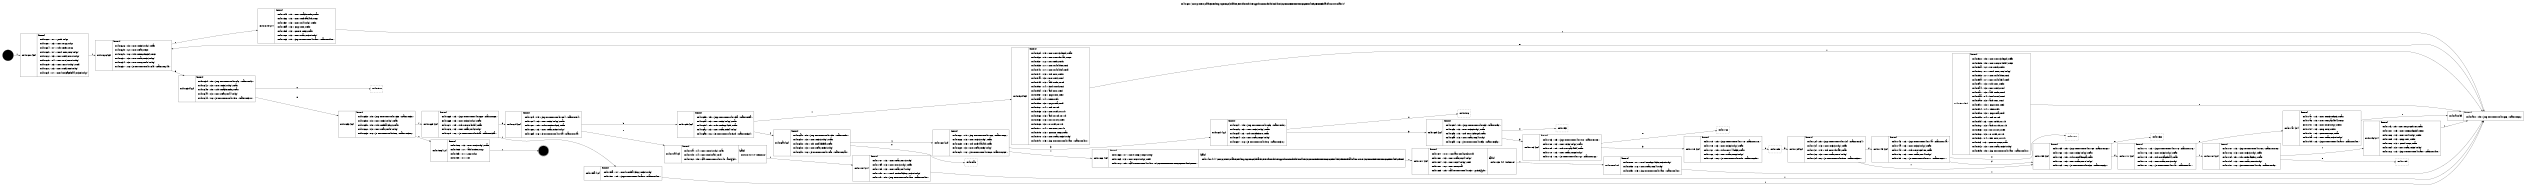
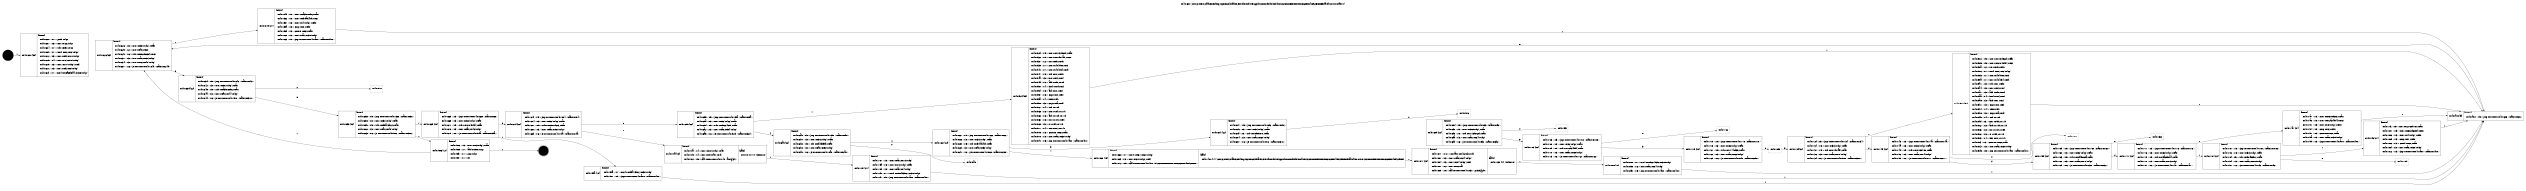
  digraph {
    label="0x401600 (/mnt/c/Users/mathe/Desktop/tcc/POCII/binaries/extr_linuxdriversgpudrmmsmdsidsi.xml.h_DSI_28nm_PHY_TIMING_CTRL_4_HS_EXIT_Final-ollvm.out::main(0))"
    labelloc=t
    rankdir=LR
    node [shape=record]
    Entry [fillcolor=black height=0.3 shape=circle style=filled width=0.3]
    n2 [label="{\n     0x401600 [38]\l\n     | [instrs]\l\n     &nbsp;&nbsp;0x401600 \<+1\>: push %rbp\l\n     &nbsp;&nbsp;0x401601 \<+3\>: mov %rsp,%rbp\l\n     &nbsp;&nbsp;0x401604 \<+7\>: sub $0x90,%rsp\l\n     &nbsp;&nbsp;0x40160b \<+7\>: movl $0x0,-0xc(%rbp)\l\n     &nbsp;&nbsp;0x401612 \<+3\>: mov %edi,-0x10(%rbp)\l\n     &nbsp;&nbsp;0x401615 \<+4\>: mov %rsi,-0x18(%rbp)\l\n     &nbsp;&nbsp;0x401619 \<+3\>: mov -0x10(%rbp),%edi\l\n     &nbsp;&nbsp;0x40161c \<+3\>: mov %edi,-0x8(%rbp)\l\n     &nbsp;&nbsp;0x40161f \<+7\>: movl $0x3aceb8a4,-0x38(%rbp)\l\n  }"]
    n3 [label="{\n     0x401626 [23]\l\n     | [instrs]\l\n     &nbsp;&nbsp;0x401626 \<+3\>: mov -0x38(%rbp),%eax\l\n     &nbsp;&nbsp;0x401629 \<+2\>: mov %eax,%ecx\l\n     &nbsp;&nbsp;0x40162b \<+6\>: sub $0x860d6654,%ecx\l\n     &nbsp;&nbsp;0x401631 \<+3\>: mov %eax,-0x3c(%rbp)\l\n     &nbsp;&nbsp;0x401634 \<+3\>: mov %ecx,-0x40(%rbp)\l\n     &nbsp;&nbsp;0x401637 \<+6\>: je 000000000040184d \<main+0x24d\>\l\n  }"]
    n4 [label="{\n     0x40184d [27]\l\n     | [instrs]\l\n     &nbsp;&nbsp;0x40184d \<+5\>: mov $0xa351eeb6,%eax\l\n     &nbsp;&nbsp;0x401852 \<+5\>: mov $0xf7bac4bd,%ecx\l\n     &nbsp;&nbsp;0x401857 \<+3\>: mov -0x4(%rbp),%edx\l\n     &nbsp;&nbsp;0x40185a \<+3\>: cmp $0x0,%edx\l\n     &nbsp;&nbsp;0x40185d \<+3\>: cmove %ecx,%eax\l\n     &nbsp;&nbsp;0x401860 \<+3\>: mov %eax,-0x38(%rbp)\l\n     &nbsp;&nbsp;0x401863 \<+5\>: jmp 0000000000401a00 \<main+0x400\>\l\n  }"]
    n5 [label="{\n     0x40163d [22]\l\n     | [instrs]\l\n     &nbsp;&nbsp;0x40163d \<+5\>: jmp 0000000000401642 \<main+0x42\>\l\n     &nbsp;&nbsp;0x401642 \<+3\>: mov -0x3c(%rbp),%eax\l\n     &nbsp;&nbsp;0x401645 \<+5\>: sub $0xa351eeb6,%eax\l\n     &nbsp;&nbsp;0x40164a \<+3\>: mov %eax,-0x44(%rbp)\l\n     &nbsp;&nbsp;0x40164d \<+6\>: je 0000000000401910 \<main+0x310\>\l\n  }"]
    n6 [label="{\n     0x401a00 [5]\l\n     | [instrs]\l\n     &nbsp;&nbsp;0x401a00 \<+5\>: jmp 0000000000401626 \<main+0x26\>\l\n  }"]
    n7 [label="{\n     0x401910\l\n  }" style=dashed]
    n8 [label="{\n     0x401653 [22]\l\n     | [instrs]\l\n     &nbsp;&nbsp;0x401653 \<+5\>: jmp 0000000000401658 \<main+0x58\>\l\n     &nbsp;&nbsp;0x401658 \<+3\>: mov -0x3c(%rbp),%eax\l\n     &nbsp;&nbsp;0x40165b \<+5\>: sub $0xb5a13b22,%eax\l\n     &nbsp;&nbsp;0x401660 \<+3\>: mov %eax,-0x48(%rbp)\l\n     &nbsp;&nbsp;0x401663 \<+6\>: je 00000000004019e6 \<main+0x3e6\>\l\n  }"]
    n9 [label="{\n     0x4019e6 [12]\l\n     | [instrs]\l\n     &nbsp;&nbsp;0x4019e6 \<+3\>: mov -0xc(%rbp),%eax\l\n     &nbsp;&nbsp;0x4019e9 \<+7\>: add $0x90,%rsp\l\n     &nbsp;&nbsp;0x4019f0 \<+1\>: pop %rbp\l\n     &nbsp;&nbsp;0x4019f1 \<+1\>: ret\l\n  }"]
    n10 [label="{\n     0x401669 [22]\l\n     | [instrs]\l\n     &nbsp;&nbsp;0x401669 \<+5\>: jmp 000000000040166e \<main+0x6e\>\l\n     &nbsp;&nbsp;0x40166e \<+3\>: mov -0x3c(%rbp),%eax\l\n     &nbsp;&nbsp;0x401671 \<+5\>: sub $0xc104edd4,%eax\l\n     &nbsp;&nbsp;0x401676 \<+3\>: mov %eax,-0x4c(%rbp)\l\n     &nbsp;&nbsp;0x401679 \<+6\>: je 00000000004019da \<main+0x3da\>\l\n  }"]
    Exit [fillcolor=black height=0.3 peripheries=2 shape=circle style=filled width=0.3]
    n12 [label="{\n     0x4019da [12]\l\n     | [instrs]\l\n     &nbsp;&nbsp;0x4019da \<+7\>: movl $0xb5a13b22,-0x38(%rbp)\l\n     &nbsp;&nbsp;0x4019e1 \<+5\>: jmp 0000000000401a00 \<main+0x400\>\l\n  }"]
    n13 [label="{\n     0x40167f [22]\l\n     | [instrs]\l\n     &nbsp;&nbsp;0x40167f \<+5\>: jmp 0000000000401684 \<main+0x84\>\l\n     &nbsp;&nbsp;0x401684 \<+3\>: mov -0x3c(%rbp),%eax\l\n     &nbsp;&nbsp;0x401687 \<+5\>: sub $0xc900dc03,%eax\l\n     &nbsp;&nbsp;0x40168c \<+3\>: mov %eax,-0x50(%rbp)\l\n     &nbsp;&nbsp;0x40168f \<+6\>: je 00000000004017da \<main+0x1da\>\l\n  }"]
    n14 [label="{\n     0x40188e [18]\l\n     | [instrs]\l\n     &nbsp;&nbsp;0x40188e \<+7\>: movl $0xd6c74c95,-0x38(%rbp)\l\n     &nbsp;&nbsp;0x401895 \<+6\>: mov %eax,-0x84(%rbp)\l\n     &nbsp;&nbsp;0x40189b \<+5\>: jmp 0000000000401a00 \<main+0x400\>\l\n  }"]
    n15 [label="{\n     0x4017da [13]\l\n     | [instrs]\l\n     &nbsp;&nbsp;0x4017da \<+4\>: mov -0x18(%rbp),%rax\l\n     &nbsp;&nbsp;0x4017de \<+4\>: mov 0x8(%rax),%rdi\l\n     &nbsp;&nbsp;0x4017e2 \<+5\>: call 0000000000401040 \<atoi@plt\>\l\n     | [calls]\l\n     &nbsp;&nbsp;0x401040 \{1\} (unknown)\l\n  }"]
    n16 [label="{\n     0x401695 [22]\l\n     | [instrs]\l\n     &nbsp;&nbsp;0x401695 \<+5\>: jmp 000000000040169a \<main+0x9a\>\l\n     &nbsp;&nbsp;0x40169a \<+3\>: mov -0x3c(%rbp),%eax\l\n     &nbsp;&nbsp;0x40169d \<+5\>: sub $0xd6c74c95,%eax\l\n     &nbsp;&nbsp;0x4016a2 \<+3\>: mov %eax,-0x54(%rbp)\l\n     &nbsp;&nbsp;0x4016a5 \<+6\>: je 000000000040192d \<main+0x32d\>\l\n  }"]
    n17 [label="{\n     0x401877 [23]\l\n     | [instrs]\l\n     &nbsp;&nbsp;0x401877 \<+10\>: movabs $0x4020f2,%rdi\l\n     &nbsp;&nbsp;0x401881 \<+3\>: mov %eax,-0x24(%rbp)\l\n     &nbsp;&nbsp;0x401884 \<+3\>: mov -0x24(%rbp),%esi\l\n     &nbsp;&nbsp;0x401887 \<+2\>: mov $0x0,%al\l\n     &nbsp;&nbsp;0x401889 \<+5\>: call 0000000000401030 \<printf@plt\>\l\n     | [calls]\l\n     &nbsp;&nbsp;0x401030 \{1\} (unknown)\l\n  }"]
    n18 [label="{\n     0x4017e7 [21]\l\n     | [instrs]\l\n     &nbsp;&nbsp;0x4017e7 \<+3\>: mov %eax,-0x1c(%rbp)\l\n     &nbsp;&nbsp;0x4017ea \<+3\>: mov -0x1c(%rbp),%eax\l\n     &nbsp;&nbsp;0x4017ed \<+3\>: mov %eax,-0x4(%rbp)\l\n     &nbsp;&nbsp;0x4017f0 \<+7\>: movl $0x584535c1,-0x38(%rbp)\l\n     &nbsp;&nbsp;0x4017f7 \<+5\>: jmp 0000000000401a00 \<main+0x400\>\l\n  }"]
    n19 [label="{\n     0x40192d [83]\l\n     | [instrs]\l\n     &nbsp;&nbsp;0x40192d \<+5\>: mov $0x113dec2d,%eax\l\n     &nbsp;&nbsp;0x401932 \<+5\>: mov $0x17f07af7,%ecx\l\n     &nbsp;&nbsp;0x401937 \<+2\>: xor %edx,%edx\l\n     &nbsp;&nbsp;0x401939 \<+7\>: mov 0x404050,%esi\l\n     &nbsp;&nbsp;0x401940 \<+7\>: mov 0x404054,%edi\l\n     &nbsp;&nbsp;0x401947 \<+3\>: sub $0x1,%edx\l\n     &nbsp;&nbsp;0x40194a \<+3\>: mov %esi,%r8d\l\n     &nbsp;&nbsp;0x40194d \<+3\>: add %edx,%r8d\l\n     &nbsp;&nbsp;0x401950 \<+4\>: imul %r8d,%esi\l\n     &nbsp;&nbsp;0x401954 \<+3\>: and $0x1,%esi\l\n     &nbsp;&nbsp;0x401957 \<+3\>: cmp $0x0,%esi\l\n     &nbsp;&nbsp;0x40195a \<+4\>: sete %r9b\l\n     &nbsp;&nbsp;0x40195e \<+3\>: cmp $0xa,%edi\l\n     &nbsp;&nbsp;0x401961 \<+4\>: setl %r10b\l\n     &nbsp;&nbsp;0x401965 \<+3\>: mov %r9b,%r11b\l\n     &nbsp;&nbsp;0x401968 \<+3\>: and %r10b,%r11b\l\n     &nbsp;&nbsp;0x40196b \<+3\>: xor %r10b,%r9b\l\n     &nbsp;&nbsp;0x40196e \<+3\>: or %r9b,%r11b\l\n     &nbsp;&nbsp;0x401971 \<+4\>: test $0x1,%r11b\l\n     &nbsp;&nbsp;0x401975 \<+3\>: cmovne %ecx,%eax\l\n     &nbsp;&nbsp;0x401978 \<+3\>: mov %eax,-0x38(%rbp)\l\n     &nbsp;&nbsp;0x40197b \<+5\>: jmp 0000000000401a00 \<main+0x400\>\l\n  }"]
    n20 [label="{\n     0x4016ab [22]\l\n     | [instrs]\l\n     &nbsp;&nbsp;0x4016ab \<+5\>: jmp 00000000004016b0 \<main+0xb0\>\l\n     &nbsp;&nbsp;0x4016b0 \<+3\>: mov -0x3c(%rbp),%eax\l\n     &nbsp;&nbsp;0x4016b3 \<+5\>: sub $0xf4d8f9fb,%eax\l\n     &nbsp;&nbsp;0x4016b8 \<+3\>: mov %eax,-0x58(%rbp)\l\n     &nbsp;&nbsp;0x4016bb \<+6\>: je 00000000004018a0 \<main+0x2a0\>\l\n  }"]
    n21 [label="{\n     0x40179d\l\n  }" style=dashed]
    n22 [label="{\n     0x4018a0\l\n  }" style=dashed]
    n23 [label="{\n     0x4016c1 [22]\l\n     | [instrs]\l\n     &nbsp;&nbsp;0x4016c1 \<+5\>: jmp 00000000004016c6 \<main+0xc6\>\l\n     &nbsp;&nbsp;0x4016c6 \<+3\>: mov -0x3c(%rbp),%eax\l\n     &nbsp;&nbsp;0x4016c9 \<+5\>: sub $0xf7bac4bd,%eax\l\n     &nbsp;&nbsp;0x4016ce \<+3\>: mov %eax,-0x5c(%rbp)\l\n     &nbsp;&nbsp;0x4016d1 \<+6\>: je 0000000000401868 \<main+0x268\>\l\n  }"]
    n24 [label="{\n     0x4017fc [27]\l\n     | [instrs]\l\n     &nbsp;&nbsp;0x4017fc \<+5\>: mov $0x27ced180,%eax\l\n     &nbsp;&nbsp;0x401801 \<+5\>: mov $0x860d6654,%ecx\l\n     &nbsp;&nbsp;0x401806 \<+3\>: mov -0x4(%rbp),%edx\l\n     &nbsp;&nbsp;0x401809 \<+3\>: cmp $0x1,%edx\l\n     &nbsp;&nbsp;0x40180c \<+3\>: cmovl %ecx,%eax\l\n     &nbsp;&nbsp;0x40180f \<+3\>: mov %eax,-0x38(%rbp)\l\n     &nbsp;&nbsp;0x401812 \<+5\>: jmp 0000000000401a00 \<main+0x400\>\l\n  }"]
    n25 [label="{\n     0x401868 [15]\l\n     | [instrs]\l\n     &nbsp;&nbsp;0x401868 \<+7\>: movl $0x64,-0x20(%rbp)\l\n     &nbsp;&nbsp;0x40186f \<+3\>: mov -0x20(%rbp),%edi\l\n     &nbsp;&nbsp;0x401872 \<+5\>: call 0000000000401400 \<DSI_28nm_PHY_TIMING_CTRL_4_HS_EXIT\>\l\n     | [calls]\l\n     &nbsp;&nbsp;0x401400 \{1\} (/mnt/c/Users/mathe/Desktop/tcc/POCII/binaries/extr_linuxdriversgpudrmmsmdsidsi.xml.h_DSI_28nm_PHY_TIMING_CTRL_4_HS_EXIT_Final-ollvm.out::DSI_28nm_PHY_TIMING_CTRL_4_HS_EXIT)\l\n  }"]
    n26 [label="{\n     0x4016d7 [22]\l\n     | [instrs]\l\n     &nbsp;&nbsp;0x4016d7 \<+5\>: jmp 00000000004016dc \<main+0xdc\>\l\n     &nbsp;&nbsp;0x4016dc \<+3\>: mov -0x3c(%rbp),%eax\l\n     &nbsp;&nbsp;0x4016df \<+5\>: sub $0x9b05870,%eax\l\n     &nbsp;&nbsp;0x4016e4 \<+3\>: mov %eax,-0x60(%rbp)\l\n     &nbsp;&nbsp;0x4016e7 \<+6\>: je 000000000040191c \<main+0x31c\>\l\n  }"]
    n27 [label="{\n     0x40191c\l\n  }" style=dashed]
    n28 [label="{\n     0x4016ed [22]\l\n     | [instrs]\l\n     &nbsp;&nbsp;0x4016ed \<+5\>: jmp 00000000004016f2 \<main+0xf2\>\l\n     &nbsp;&nbsp;0x4016f2 \<+3\>: mov -0x3c(%rbp),%eax\l\n     &nbsp;&nbsp;0x4016f5 \<+5\>: sub $0x113dec2d,%eax\l\n     &nbsp;&nbsp;0x4016fa \<+3\>: mov %eax,-0x64(%rbp)\l\n     &nbsp;&nbsp;0x4016fd \<+6\>: je 00000000004019f2 \<main+0x3f2\>\l\n  }"]
    n29 [label="{\n     0x4019f2\l\n  }" style=dashed]
    n30 [label="{\n     0x401703 [22]\l\n     | [instrs]\l\n     &nbsp;&nbsp;0x401703 \<+5\>: jmp 0000000000401708 \<main+0x108\>\l\n     &nbsp;&nbsp;0x401708 \<+3\>: mov -0x3c(%rbp),%eax\l\n     &nbsp;&nbsp;0x40170b \<+5\>: sub $0x12a24bd4,%eax\l\n     &nbsp;&nbsp;0x401710 \<+3\>: mov %eax,-0x68(%rbp)\l\n     &nbsp;&nbsp;0x401713 \<+6\>: je 00000000004017c2 \<main+0x1c2\>\l\n  }"]
    n31 [label="{\n     0x4017c2\l\n  }" style=dashed]
    n32 [label="{\n     0x401719 [22]\l\n     | [instrs]\l\n     &nbsp;&nbsp;0x401719 \<+5\>: jmp 000000000040171e \<main+0x11e\>\l\n     &nbsp;&nbsp;0x40171e \<+3\>: mov -0x3c(%rbp),%eax\l\n     &nbsp;&nbsp;0x401721 \<+5\>: sub $0x17440d39,%eax\l\n     &nbsp;&nbsp;0x401726 \<+3\>: mov %eax,-0x6c(%rbp)\l\n     &nbsp;&nbsp;0x401729 \<+6\>: je 00000000004018d8 \<main+0x2d8\>\l\n  }"]
    n33 [label="{\n     0x401787 [22]\l\n     | [instrs]\l\n     &nbsp;&nbsp;0x401787 \<+5\>: jmp 000000000040178c \<main+0x18c\>\l\n     &nbsp;&nbsp;0x40178c \<+3\>: mov -0x3c(%rbp),%eax\l\n     &nbsp;&nbsp;0x40178f \<+5\>: sub $0x584535c1,%eax\l\n     &nbsp;&nbsp;0x401794 \<+3\>: mov %eax,-0x80(%rbp)\l\n     &nbsp;&nbsp;0x401797 \<+6\>: je 00000000004017fc \<main+0x1fc\>\l\n  }"]
    n34 [label="{\n     0x4018d8\l\n  }" style=dashed]
    n35 [label="{\n     0x4017a7 [27]\l\n     | [instrs]\l\n     &nbsp;&nbsp;0x4017a7 \<+5\>: mov $0xc900dc03,%eax\l\n     &nbsp;&nbsp;0x4017ac \<+5\>: mov $0x12a24bd4,%ecx\l\n     &nbsp;&nbsp;0x4017b1 \<+3\>: mov -0x8(%rbp),%edx\l\n     &nbsp;&nbsp;0x4017b4 \<+3\>: cmp $0x2,%edx\l\n     &nbsp;&nbsp;0x4017b7 \<+3\>: cmovne %ecx,%eax\l\n     &nbsp;&nbsp;0x4017ba \<+3\>: mov %eax,-0x38(%rbp)\l\n     &nbsp;&nbsp;0x4017bd \<+5\>: jmp 0000000000401a00 \<main+0x400\>\l\n  }"]
    n36 [label="{\n     0x40172f [22]\l\n     | [instrs]\l\n     &nbsp;&nbsp;0x40172f \<+5\>: jmp 0000000000401734 \<main+0x134\>\l\n     &nbsp;&nbsp;0x401734 \<+3\>: mov -0x3c(%rbp),%eax\l\n     &nbsp;&nbsp;0x401737 \<+5\>: sub $0x17f07af7,%eax\l\n     &nbsp;&nbsp;0x40173c \<+3\>: mov %eax,-0x70(%rbp)\l\n     &nbsp;&nbsp;0x40173f \<+6\>: je 0000000000401980 \<main+0x380\>\l\n  }"]
    n37 [label="{\n     0x401980 [90]\l\n     | [instrs]\l\n     &nbsp;&nbsp;0x401980 \<+5\>: mov $0x113dec2d,%eax\l\n     &nbsp;&nbsp;0x401985 \<+5\>: mov $0xc104edd4,%ecx\l\n     &nbsp;&nbsp;0x40198a \<+2\>: xor %edx,%edx\l\n     &nbsp;&nbsp;0x40198c \<+7\>: movl $0x0,-0xc(%rbp)\l\n     &nbsp;&nbsp;0x401993 \<+7\>: mov 0x404050,%esi\l\n     &nbsp;&nbsp;0x40199a \<+7\>: mov 0x404054,%edi\l\n     &nbsp;&nbsp;0x4019a1 \<+3\>: sub $0x1,%edx\l\n     &nbsp;&nbsp;0x4019a4 \<+3\>: mov %esi,%r8d\l\n     &nbsp;&nbsp;0x4019a7 \<+3\>: add %edx,%r8d\l\n     &nbsp;&nbsp;0x4019aa \<+4\>: imul %r8d,%esi\l\n     &nbsp;&nbsp;0x4019ae \<+3\>: and $0x1,%esi\l\n     &nbsp;&nbsp;0x4019b1 \<+3\>: cmp $0x0,%esi\l\n     &nbsp;&nbsp;0x4019b4 \<+4\>: sete %r9b\l\n     &nbsp;&nbsp;0x4019b8 \<+3\>: cmp $0xa,%edi\l\n     &nbsp;&nbsp;0x4019bb \<+4\>: setl %r10b\l\n     &nbsp;&nbsp;0x4019bf \<+3\>: mov %r9b,%r11b\l\n     &nbsp;&nbsp;0x4019c2 \<+3\>: and %r10b,%r11b\l\n     &nbsp;&nbsp;0x4019c5 \<+3\>: xor %r10b,%r9b\l\n     &nbsp;&nbsp;0x4019c8 \<+3\>: or %r9b,%r11b\l\n     &nbsp;&nbsp;0x4019cb \<+4\>: test $0x1,%r11b\l\n     &nbsp;&nbsp;0x4019cf \<+3\>: cmovne %ecx,%eax\l\n     &nbsp;&nbsp;0x4019d2 \<+3\>: mov %eax,-0x38(%rbp)\l\n     &nbsp;&nbsp;0x4019d5 \<+5\>: jmp 0000000000401a00 \<main+0x400\>\l\n  }"]
    n38 [label="{\n     0x401745 [22]\l\n     | [instrs]\l\n     &nbsp;&nbsp;0x401745 \<+5\>: jmp 000000000040174a \<main+0x14a\>\l\n     &nbsp;&nbsp;0x40174a \<+3\>: mov -0x3c(%rbp),%eax\l\n     &nbsp;&nbsp;0x40174d \<+5\>: sub $0x27ced180,%eax\l\n     &nbsp;&nbsp;0x401752 \<+3\>: mov %eax,-0x74(%rbp)\l\n     &nbsp;&nbsp;0x401755 \<+6\>: je 0000000000401817 \<main+0x217\>\l\n  }"]
    n39 [label="{\n     0x401771 [22]\l\n     | [instrs]\l\n     &nbsp;&nbsp;0x401771 \<+5\>: jmp 0000000000401776 \<main+0x176\>\l\n     &nbsp;&nbsp;0x401776 \<+3\>: mov -0x3c(%rbp),%eax\l\n     &nbsp;&nbsp;0x401779 \<+5\>: sub $0x3aceb8a4,%eax\l\n     &nbsp;&nbsp;0x40177e \<+3\>: mov %eax,-0x7c(%rbp)\l\n     &nbsp;&nbsp;0x401781 \<+6\>: je 00000000004017a7 \<main+0x1a7\>\l\n  }"]
    n40 [label="{\n     0x40175b [22]\l\n     | [instrs]\l\n     &nbsp;&nbsp;0x40175b \<+5\>: jmp 0000000000401760 \<main+0x160\>\l\n     &nbsp;&nbsp;0x401760 \<+3\>: mov -0x3c(%rbp),%eax\l\n     &nbsp;&nbsp;0x401763 \<+5\>: sub $0x2f4506ea,%eax\l\n     &nbsp;&nbsp;0x401768 \<+3\>: mov %eax,-0x78(%rbp)\l\n     &nbsp;&nbsp;0x40176b \<+6\>: je 0000000000401832 \<main+0x232\>\l\n  }"]
    n41 [label="{\n     0x401817\l\n  }" style=dashed]
    n42 [label="{\n     0x401832\l\n  }" style=dashed]
    Entry -> n2 [label=" 1"]
-   n2 -> n3 [label=" 1"]
+   n9 -> n3 [label=" 1"]
    n3 -> n4 [label=" 1"]
    n3 -> n5 [label=" 8"]
    n4 -> n6 [label=" 1"]
    n5 -> n7 [label=" 0"]
    n5 -> n8 [label=" 8"]
    n6 -> n3 [label=" 8"]
    n8 -> n9 [label=" 1"]
    n8 -> n10 [label=" 7"]
    n9 -> Exit [label=" 1"]
    n10 -> n12 [label=" 1"]
    n10 -> n13 [label=" 6"]
    n12 -> n6 [label=" 1"]
    n13 -> n15 [label=" 1"]
    n13 -> n16 [label=" 5"]
    n14 -> n6 [label=" 1"]
    n15 -> n18 [label=" 1"]
    n16 -> n19 [label=" 1"]
    n16 -> n20 [label=" 4"]
    n17 -> n14 [label=" 1"]
    n18 -> n6 [label=" 1"]
    n19 -> n6 [label=" 1"]
    n20 -> n22 [label=" 0"]
    n20 -> n23 [label=" 4"]
    n23 -> n25 [label=" 1"]
    n23 -> n26 [label=" 3"]
    n24 -> n6 [label=" 1"]
    n25 -> n17 [label=" 1"]
    n26 -> n27 [label=" 0"]
-   n26 -> n28 [label=" 3"]
    n28 -> n29 [label=" 0"]
    n28 -> n30 [label=" 3"]
    n30 -> n31 [label=" 0"]
    n30 -> n32 [label=" 3"]
    n32 -> n34 [label=" 0"]
    n33 -> n21 [label=" 0"]
    n33 -> n24 [label=" 1"]
    n34 -> n36 [label=" 3"]
    n35 -> n6 [label=" 1"]
-   n36 -> n40 [label=" 1"]
+   n36 -> n37 [label=" 1"]
    n36 -> n38 [label=" 2"]
    n37 -> n6 [label=" 1"]
    n38 -> n40 [label=" 2"]
    n38 -> n41 [label=" 0"]
    n39 -> n33 [label=" 1"]
    n39 -> n35 [label=" 1"]
    n40 -> n39 [label=" 2"]
    n40 -> n42 [label=" 0"]
  }
